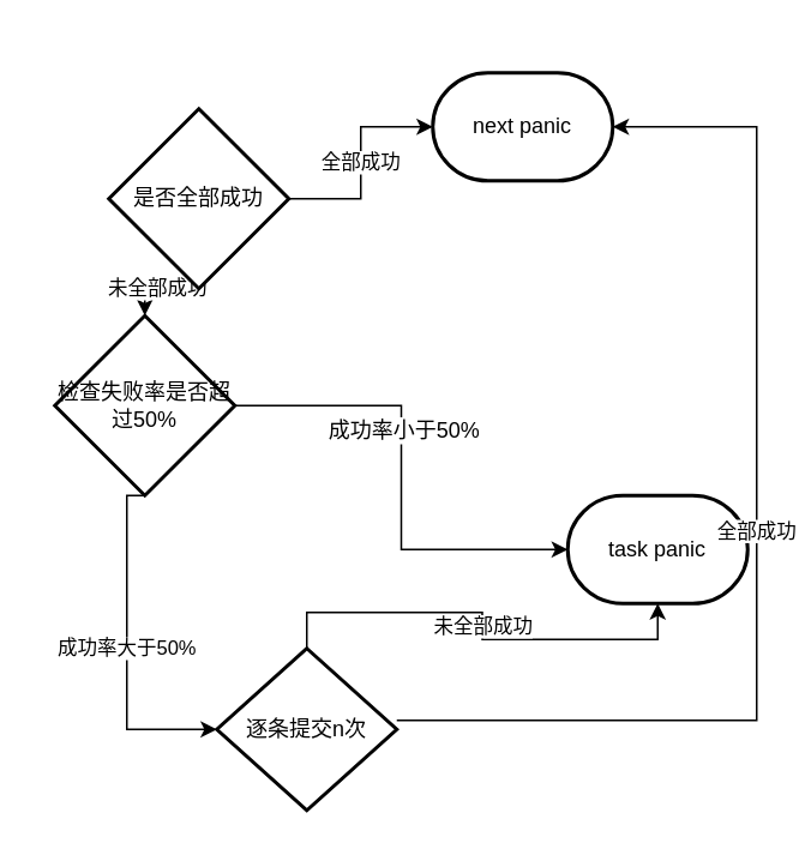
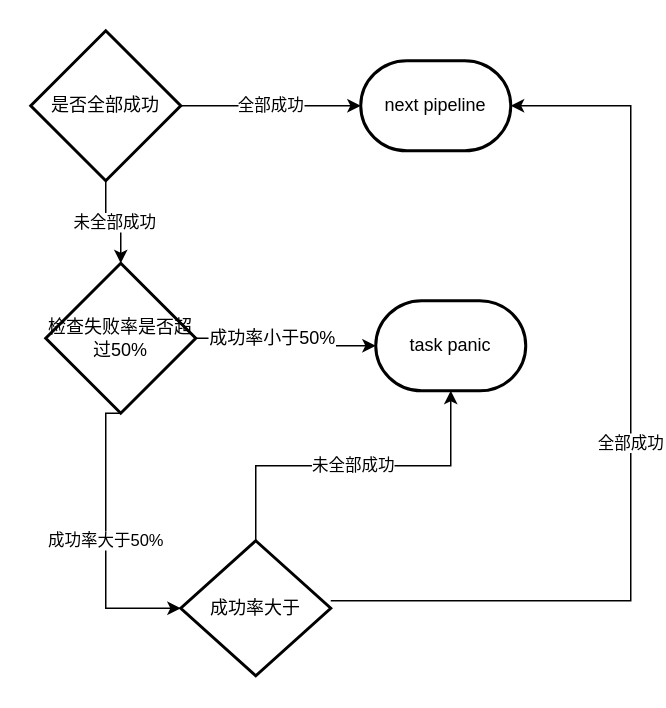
  <mxCell id="0" />
  <mxCell id="1" parent="0" />
  <mxCell id="2" value="全部成功" style="edgeStyle=orthogonalEdgeStyle;rounded=0;orthogonalLoop=1;jettySize=auto;html=1;exitX=1;exitY=0.5;exitDx=0;exitDy=0;exitPerimeter=0;entryX=0;entryY=0.5;entryDx=0;entryDy=0;entryPerimeter=0;" edge="1" parent="1" source="4" target="5"><mxGeometry relative="1" as="geometry" /></mxCell>
  <mxCell id="3" value="未全部成功" style="edgeStyle=orthogonalEdgeStyle;rounded=0;orthogonalLoop=1;jettySize=auto;html=1;exitX=0.5;exitY=1;exitDx=0;exitDy=0;exitPerimeter=0;entryX=0.5;entryY=0;entryDx=0;entryDy=0;entryPerimeter=0;" edge="1" parent="1" source="4" target="9"><mxGeometry relative="1" as="geometry" /></mxCell>
- <mxCell id="4" value="是否全部成功" style="strokeWidth=2;html=1;shape=mxgraph.flowchart.decision;whiteSpace=wrap;" vertex="1" parent="1"><mxGeometry x="60" y="60" width="100" height="100" as="geometry" /></mxCell>
- <mxCell id="5" value="next panic" style="strokeWidth=2;html=1;shape=mxgraph.flowchart.terminator;whiteSpace=wrap;" vertex="1" parent="1"><mxGeometry x="240" y="40" width="100" height="60" as="geometry" /></mxCell>
+ <mxCell id="4" value="是否全部成功" style="strokeWidth=2;html=1;shape=mxgraph.flowchart.decision;whiteSpace=wrap;" vertex="1" parent="1"><mxGeometry x="20" y="20" width="100" height="100" as="geometry" /></mxCell>
+ <mxCell id="5" value="next pipeline" style="strokeWidth=2;html=1;shape=mxgraph.flowchart.terminator;whiteSpace=wrap;" vertex="1" parent="1"><mxGeometry x="240" y="40" width="100" height="60" as="geometry" /></mxCell>
  <mxCell id="6" style="edgeStyle=orthogonalEdgeStyle;rounded=0;orthogonalLoop=1;jettySize=auto;html=1;exitX=1;exitY=0.5;exitDx=0;exitDy=0;exitPerimeter=0;" edge="1" parent="1" source="9" target="10"><mxGeometry relative="1" as="geometry" /></mxCell>
  <mxCell id="7" value="成功率小于50%" style="text;html=1;resizable=0;points=[];align=center;verticalAlign=middle;labelBackgroundColor=#ffffff;" vertex="1" connectable="0" parent="6"><mxGeometry x="-0.2" y="1" relative="1" as="geometry"><mxPoint as="offset" /></mxGeometry></mxCell>
  <mxCell id="8" value="成功率大于50%" style="edgeStyle=orthogonalEdgeStyle;rounded=0;orthogonalLoop=1;jettySize=auto;html=1;exitX=0.5;exitY=1;exitDx=0;exitDy=0;exitPerimeter=0;" edge="1" parent="1" source="9" target="13"><mxGeometry relative="1" as="geometry"><Array as="points"><mxPoint x="70" y="405" /></Array></mxGeometry></mxCell>
  <mxCell id="9" value="检查失败率是否超过50%" style="strokeWidth=2;html=1;shape=mxgraph.flowchart.decision;whiteSpace=wrap;" vertex="1" parent="1"><mxGeometry x="30" y="175" width="100" height="100" as="geometry" /></mxCell>
- <mxCell id="10" value="task panic" style="strokeWidth=2;html=1;shape=mxgraph.flowchart.terminator;whiteSpace=wrap;" vertex="1" parent="1"><mxGeometry x="315" y="275" width="100" height="60" as="geometry" /></mxCell>
+ <mxCell id="10" value="task panic" style="strokeWidth=2;html=1;shape=mxgraph.flowchart.terminator;whiteSpace=wrap;" vertex="1" parent="1"><mxGeometry x="250" y="200" width="100" height="60" as="geometry" /></mxCell>
  <mxCell id="11" value="全部成功" style="edgeStyle=orthogonalEdgeStyle;rounded=0;orthogonalLoop=1;jettySize=auto;html=1;entryX=1;entryY=0.5;entryDx=0;entryDy=0;entryPerimeter=0;" edge="1" parent="1" source="13" target="5"><mxGeometry relative="1" as="geometry"><mxPoint x="420" y="60" as="targetPoint" /><Array as="points"><mxPoint x="420" y="400" /><mxPoint x="420" y="70" /></Array></mxGeometry></mxCell>
  <mxCell id="12" value="未全部成功" style="edgeStyle=orthogonalEdgeStyle;rounded=0;orthogonalLoop=1;jettySize=auto;html=1;exitX=0.5;exitY=0;exitDx=0;exitDy=0;exitPerimeter=0;entryX=0.5;entryY=1;entryDx=0;entryDy=0;entryPerimeter=0;" edge="1" parent="1" source="13" target="10"><mxGeometry relative="1" as="geometry" /></mxCell>
- <mxCell id="13" value="逐条提交n次" style="strokeWidth=2;html=1;shape=mxgraph.flowchart.decision;whiteSpace=wrap;" vertex="1" parent="1"><mxGeometry x="120" y="360" width="100" height="90" as="geometry" /></mxCell>
+ <mxCell id="13" value="成功率大于" style="strokeWidth=2;html=1;shape=mxgraph.flowchart.decision;whiteSpace=wrap;" vertex="1" parent="1"><mxGeometry x="120" y="360" width="100" height="90" as="geometry" /></mxCell>
